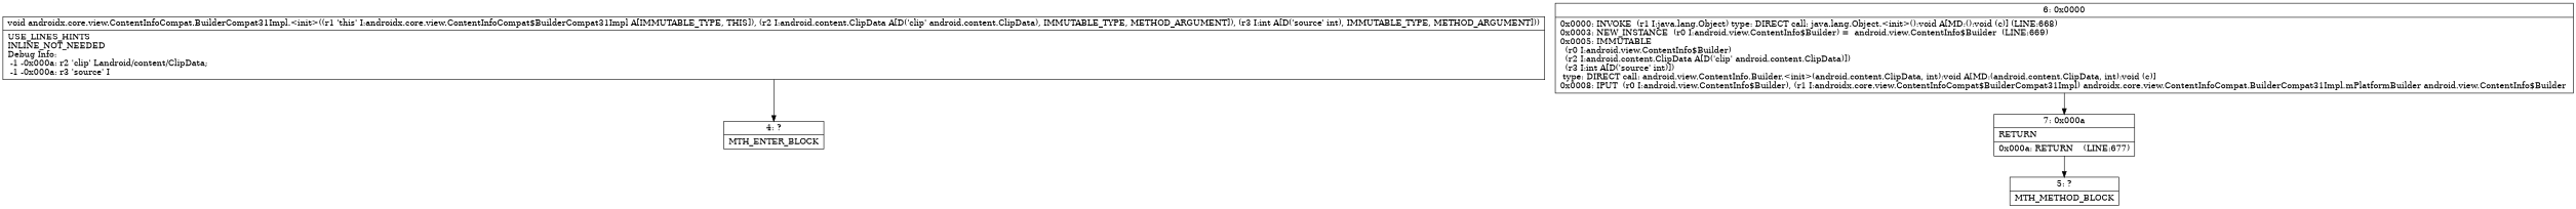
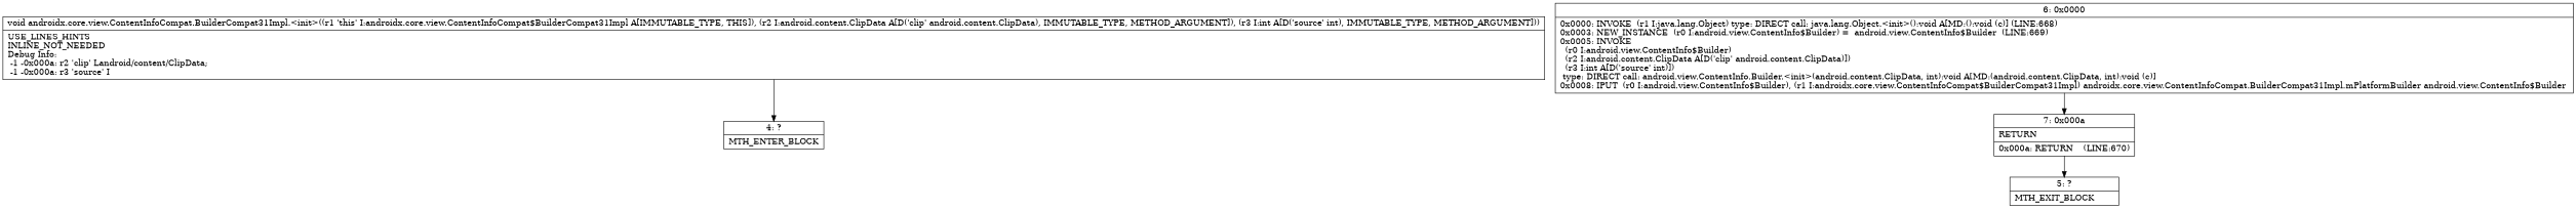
  digraph {
    node [shape=record]
    n1 [label="{4\:\ ?|MTH_ENTER_BLOCK\l}"]
-   n2 [label="{6\:\ 0x0000|0x0000: INVOKE  (r1 I:java.lang.Object) type: DIRECT call: java.lang.Object.\<init\>():void A[MD:():void (c)] (LINE:668)\l0x0003: NEW_INSTANCE  (r0 I:android.view.ContentInfo$Builder) =  android.view.ContentInfo$Builder  (LINE:669)\l0x0005: IMMUTABLE  \l  (r0 I:android.view.ContentInfo$Builder)\l  (r2 I:android.content.ClipData A[D('clip' android.content.ClipData)])\l  (r3 I:int A[D('source' int)])\l type: DIRECT call: android.view.ContentInfo.Builder.\<init\>(android.content.ClipData, int):void A[MD:(android.content.ClipData, int):void (c)]\l0x0008: IPUT  (r0 I:android.view.ContentInfo$Builder), (r1 I:androidx.core.view.ContentInfoCompat$BuilderCompat31Impl) androidx.core.view.ContentInfoCompat.BuilderCompat31Impl.mPlatformBuilder android.view.ContentInfo$Builder \l}"]
-   n3 [label="{7\:\ 0x000a|RETURN\l|0x000a: RETURN    (LINE:677)\l}"]
-   n4 [label="{5\:\ ?|MTH_METHOD_BLOCK\l}"]
+   n2 [label="{6\:\ 0x0000|0x0000: INVOKE  (r1 I:java.lang.Object) type: DIRECT call: java.lang.Object.\<init\>():void A[MD:():void (c)] (LINE:668)\l0x0003: NEW_INSTANCE  (r0 I:android.view.ContentInfo$Builder) =  android.view.ContentInfo$Builder  (LINE:669)\l0x0005: INVOKE  \l  (r0 I:android.view.ContentInfo$Builder)\l  (r2 I:android.content.ClipData A[D('clip' android.content.ClipData)])\l  (r3 I:int A[D('source' int)])\l type: DIRECT call: android.view.ContentInfo.Builder.\<init\>(android.content.ClipData, int):void A[MD:(android.content.ClipData, int):void (c)]\l0x0008: IPUT  (r0 I:android.view.ContentInfo$Builder), (r1 I:androidx.core.view.ContentInfoCompat$BuilderCompat31Impl) androidx.core.view.ContentInfoCompat.BuilderCompat31Impl.mPlatformBuilder android.view.ContentInfo$Builder \l}"]
+   n3 [label="{7\:\ 0x000a|RETURN\l|0x000a: RETURN    (LINE:670)\l}"]
+   n4 [label="{5\:\ ?|MTH_EXIT_BLOCK\l}"]
    n5 [label="{void androidx.core.view.ContentInfoCompat.BuilderCompat31Impl.\<init\>((r1 'this' I:androidx.core.view.ContentInfoCompat$BuilderCompat31Impl A[IMMUTABLE_TYPE, THIS]), (r2 I:android.content.ClipData A[D('clip' android.content.ClipData), IMMUTABLE_TYPE, METHOD_ARGUMENT]), (r3 I:int A[D('source' int), IMMUTABLE_TYPE, METHOD_ARGUMENT]))  | USE_LINES_HINTS\lINLINE_NOT_NEEDED\lDebug Info:\l  \-1 \-0x000a: r2 'clip' Landroid\/content\/ClipData;\l  \-1 \-0x000a: r3 'source' I\l}"]
    n2 -> n3
    n3 -> n4
    n5 -> n1
  }
